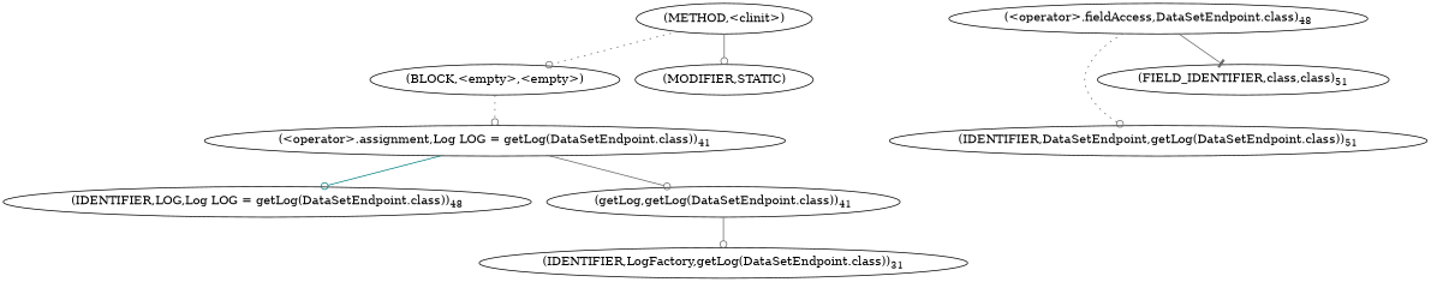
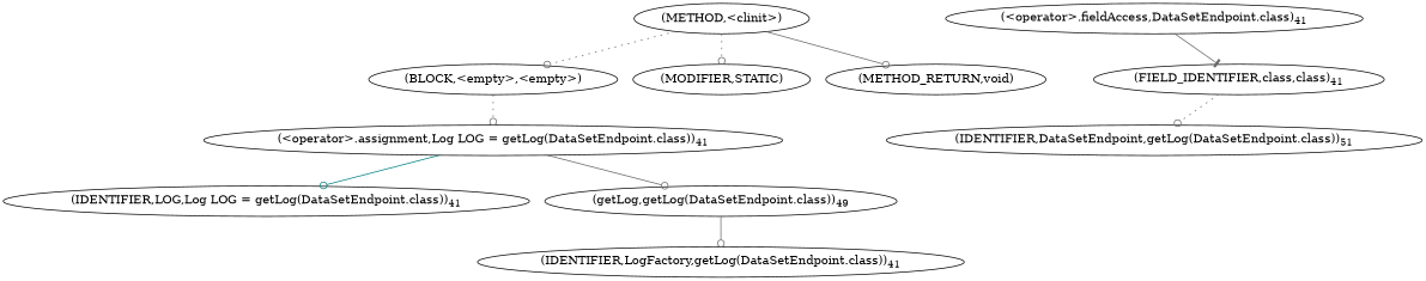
  digraph {
    edge [arrowhead=odot color=gray40 style=solid]
    n1 [label=<(METHOD,&lt;clinit&gt;)>]
    n2 [label=<(BLOCK,&lt;empty&gt;,&lt;empty&gt;)>]
    n3 [label=<(MODIFIER,STATIC)>]
+   n4 [label=<(METHOD_RETURN,void)>]
    n5 [label=<(&lt;operator&gt;.assignment,Log LOG = getLog(DataSetEndpoint.class))<SUB>41</SUB>>]
-   n6 [label=<(IDENTIFIER,LOG,Log LOG = getLog(DataSetEndpoint.class))<SUB>48</SUB>>]
-   n7 [label=<(getLog,getLog(DataSetEndpoint.class))<SUB>41</SUB>>]
-   n8 [label=<(IDENTIFIER,LogFactory,getLog(DataSetEndpoint.class))<SUB>31</SUB>>]
-   n9 [label=<(&lt;operator&gt;.fieldAccess,DataSetEndpoint.class)<SUB>48</SUB>>]
+   n6 [label=<(IDENTIFIER,LOG,Log LOG = getLog(DataSetEndpoint.class))<SUB>41</SUB>>]
+   n7 [label=<(getLog,getLog(DataSetEndpoint.class))<SUB>49</SUB>>]
+   n8 [label=<(IDENTIFIER,LogFactory,getLog(DataSetEndpoint.class))<SUB>41</SUB>>]
+   n9 [label=<(&lt;operator&gt;.fieldAccess,DataSetEndpoint.class)<SUB>41</SUB>>]
    n10 [label=<(IDENTIFIER,DataSetEndpoint,getLog(DataSetEndpoint.class))<SUB>51</SUB>>]
-   n11 [label=<(FIELD_IDENTIFIER,class,class)<SUB>51</SUB>>]
+   n11 [label=<(FIELD_IDENTIFIER,class,class)<SUB>41</SUB>>]
    n1 -> n2 [style=dotted]
-   n1 -> n3
+   n1 -> n3 [style=dotted]
+   n1 -> n4
    n2 -> n5 [style=dotted]
    n5 -> n6 [color=teal]
    n5 -> n7
    n7 -> n8
-   n9 -> n10 [style=dotted]
+   n11 -> n10 [style=dotted]
    n9 -> n11 [arrowhead=tee]
  }
